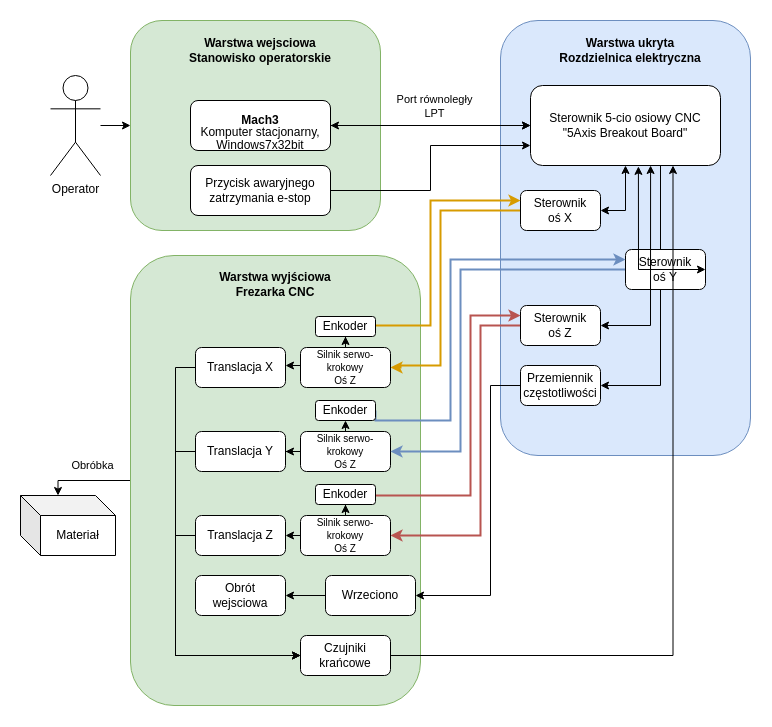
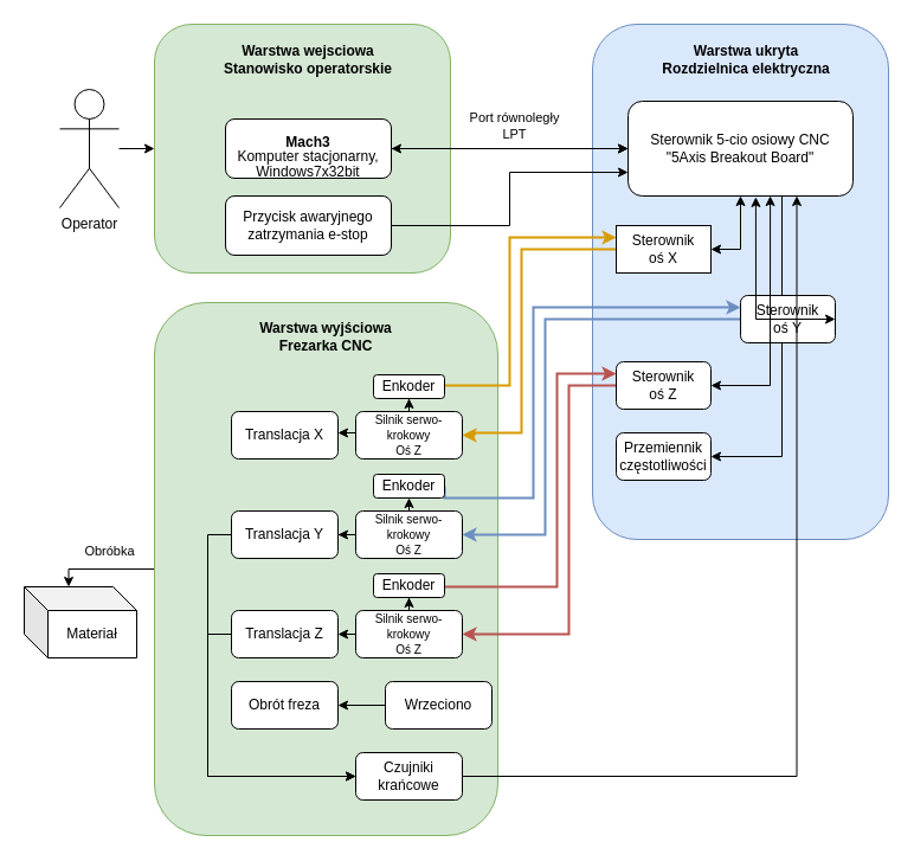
  <mxCell id="0" />
  <mxCell id="1" parent="0" />
  <mxCell id="2" value="" style="rounded=1;whiteSpace=wrap;html=1;fillColor=#d5e8d4;strokeColor=#82b366;" parent="1" vertex="1"><mxGeometry x="130" y="20" width="250" height="210" as="geometry" /></mxCell>
  <mxCell id="3" value="" style="rounded=1;whiteSpace=wrap;html=1;fillColor=#dae8fc;strokeColor=#6c8ebf;" parent="1" vertex="1"><mxGeometry x="500" y="20" width="250" height="435" as="geometry" /></mxCell>
  <mxCell id="4" style="edgeStyle=orthogonalEdgeStyle;rounded=0;orthogonalLoop=1;jettySize=auto;html=1;entryX=1;entryY=0.5;entryDx=0;entryDy=0;" parent="1" source="5" target="44" edge="1"><mxGeometry relative="1" as="geometry"><Array as="points"><mxPoint x="660" y="385" /></Array></mxGeometry></mxCell>
  <mxCell id="5" value="&lt;div&gt;Sterownik 5-cio osiowy CNC&lt;/div&gt;&lt;div&gt;&quot;5Axis Breakout Board&quot;&lt;br&gt;&lt;/div&gt;" style="rounded=1;whiteSpace=wrap;html=1;" parent="1" vertex="1"><mxGeometry x="530" y="85" width="190" height="80" as="geometry" /></mxCell>
  <mxCell id="6" style="edgeStyle=orthogonalEdgeStyle;rounded=0;orthogonalLoop=1;jettySize=auto;html=1;exitX=1;exitY=0.5;exitDx=0;exitDy=0;entryX=0;entryY=0.5;entryDx=0;entryDy=0;" parent="1" source="8" target="5" edge="1"><mxGeometry relative="1" as="geometry" /></mxCell>
  <mxCell id="7" value="Port równoległy&lt;br&gt;LPT" style="edgeLabel;html=1;align=center;verticalAlign=middle;resizable=0;points=[];" parent="6" vertex="1" connectable="0"><mxGeometry x="0.215" y="3" relative="1" as="geometry"><mxPoint x="-19" y="-17" as="offset" /></mxGeometry></mxCell>
  <mxCell id="8" value="&lt;br&gt;&lt;div&gt;&lt;b&gt;Mach3&lt;/b&gt;&lt;/div&gt;&lt;div style=&quot;line-height: 90%;&quot;&gt;Komputer stacjonarny,&lt;/div&gt;&lt;div&gt;Windows7x32bit&lt;br&gt;&lt;/div&gt;" style="rounded=1;whiteSpace=wrap;html=1;" parent="1" vertex="1"><mxGeometry x="190" y="100" width="140" height="50" as="geometry" /></mxCell>
  <mxCell id="9" value="Warstwa ukryta&lt;br&gt;Rozdzielnica elektryczna" style="text;html=1;strokeColor=none;fillColor=none;align=center;verticalAlign=middle;whiteSpace=wrap;rounded=0;fontStyle=1" parent="1" vertex="1"><mxGeometry x="530" y="35" width="200" height="30" as="geometry" /></mxCell>
  <mxCell id="10" value="Warstwa wejsciowa &lt;b&gt;&lt;br&gt;Stanowisko operatorskie&lt;br&gt;&lt;/b&gt;" style="text;html=1;strokeColor=none;fillColor=none;align=center;verticalAlign=middle;whiteSpace=wrap;rounded=0;fontStyle=1" parent="1" vertex="1"><mxGeometry x="160" y="35" width="200" height="30" as="geometry" /></mxCell>
  <mxCell id="11" value="" style="edgeStyle=orthogonalEdgeStyle;rounded=0;orthogonalLoop=1;jettySize=auto;html=1;" parent="1" source="12" target="2" edge="1"><mxGeometry relative="1" as="geometry" /></mxCell>
  <mxCell id="12" value="Operator" style="shape=umlActor;verticalLabelPosition=bottom;verticalAlign=top;html=1;outlineConnect=0;" parent="1" vertex="1"><mxGeometry x="50" y="75" width="50" height="100" as="geometry" /></mxCell>
  <mxCell id="13" value="" style="endArrow=classic;startArrow=classic;html=1;rounded=0;exitX=1;exitY=0.5;exitDx=0;exitDy=0;entryX=0;entryY=0.5;entryDx=0;entryDy=0;" parent="1" source="8" target="5" edge="1"><mxGeometry width="50" height="50" relative="1" as="geometry"><mxPoint x="400" y="295" as="sourcePoint" /><mxPoint x="450" y="245" as="targetPoint" /></mxGeometry></mxCell>
  <mxCell id="14" value="" style="edgeStyle=orthogonalEdgeStyle;rounded=0;orthogonalLoop=1;jettySize=auto;html=1;entryX=0;entryY=0;entryDx=37.5;entryDy=0;entryPerimeter=0;" parent="1" source="16" target="29" edge="1"><mxGeometry relative="1" as="geometry"><Array as="points"><mxPoint x="58" y="480" /></Array></mxGeometry></mxCell>
  <mxCell id="15" value="Obróbka" style="edgeLabel;html=1;align=center;verticalAlign=middle;resizable=0;points=[];" parent="14" vertex="1" connectable="0"><mxGeometry x="-0.108" y="3" relative="1" as="geometry"><mxPoint y="-19" as="offset" /></mxGeometry></mxCell>
  <mxCell id="16" value="" style="rounded=1;whiteSpace=wrap;html=1;fillColor=#d5e8d4;strokeColor=#82b366;" parent="1" vertex="1"><mxGeometry x="130" y="255" width="290" height="450" as="geometry" /></mxCell>
  <mxCell id="17" value="Warstwa wyjściowa&lt;br&gt;Frezarka CNC" style="text;html=1;strokeColor=none;fillColor=none;align=center;verticalAlign=middle;whiteSpace=wrap;rounded=0;fontStyle=1" parent="1" vertex="1"><mxGeometry x="175" y="269" width="200" height="30" as="geometry" /></mxCell>
  <mxCell id="18" style="edgeStyle=orthogonalEdgeStyle;rounded=0;orthogonalLoop=1;jettySize=auto;html=1;exitX=0;exitY=0.5;exitDx=0;exitDy=0;entryX=1;entryY=0.5;entryDx=0;entryDy=0;fontColor=#FFD966;fillColor=#ffe6cc;strokeColor=#d79b00;strokeWidth=2;" parent="1" source="19" target="48" edge="1"><mxGeometry relative="1" as="geometry"><Array as="points"><mxPoint x="440" y="210" /><mxPoint x="440" y="365" /><mxPoint x="400" y="365" /><mxPoint x="400" y="367" /></Array></mxGeometry></mxCell>
- <mxCell id="19" value="Sterownik&lt;br&gt;oś X" style="rounded=1;whiteSpace=wrap;html=1;" parent="1" vertex="1"><mxGeometry x="520" y="190" width="80" height="40" as="geometry" /></mxCell>
+ <mxCell id="19" value="Sterownik&lt;br&gt;oś X" style="whiteSpace=wrap;html=1;rounded=0;" parent="1" vertex="1"><mxGeometry x="520" y="190" width="80" height="40" as="geometry" /></mxCell>
  <mxCell id="20" value="" style="edgeStyle=orthogonalEdgeStyle;rounded=0;orthogonalLoop=1;jettySize=auto;html=1;" parent="1" source="21" target="30" edge="1"><mxGeometry relative="1" as="geometry" /></mxCell>
  <mxCell id="21" value="Wrzeciono" style="rounded=1;whiteSpace=wrap;html=1;" parent="1" vertex="1"><mxGeometry x="325" y="575" width="90" height="40" as="geometry" /></mxCell>
  <mxCell id="22" value="" style="edgeStyle=orthogonalEdgeStyle;rounded=0;orthogonalLoop=1;jettySize=auto;html=1;" parent="1" target="32" edge="1"><mxGeometry relative="1" as="geometry"><mxPoint x="300" y="372.029" as="sourcePoint" /><Array as="points"><mxPoint x="300" y="365" /></Array></mxGeometry></mxCell>
  <mxCell id="23" value="" style="edgeStyle=orthogonalEdgeStyle;rounded=0;orthogonalLoop=1;jettySize=auto;html=1;" parent="1" source="25" target="34" edge="1"><mxGeometry relative="1" as="geometry" /></mxCell>
  <mxCell id="24" style="edgeStyle=orthogonalEdgeStyle;rounded=0;orthogonalLoop=1;jettySize=auto;html=1;exitX=0.5;exitY=0;exitDx=0;exitDy=0;entryX=0.5;entryY=1;entryDx=0;entryDy=0;" parent="1" source="25" target="46" edge="1"><mxGeometry relative="1" as="geometry" /></mxCell>
  <mxCell id="25" value="&lt;p style=&quot;line-height: 100%;&quot;&gt;&lt;font style=&quot;font-size: 10px;&quot;&gt;Silnik serwo-krokowy&lt;br&gt;Oś Z&lt;/font&gt;&lt;/p&gt;" style="rounded=1;whiteSpace=wrap;html=1;" parent="1" vertex="1"><mxGeometry x="300" y="431" width="90" height="40" as="geometry" /></mxCell>
  <mxCell id="26" value="" style="edgeStyle=orthogonalEdgeStyle;rounded=0;orthogonalLoop=1;jettySize=auto;html=1;entryX=1;entryY=0.5;entryDx=0;entryDy=0;" parent="1" target="36" edge="1"><mxGeometry relative="1" as="geometry"><mxPoint x="300" y="535" as="sourcePoint" /></mxGeometry></mxCell>
  <mxCell id="27" style="edgeStyle=orthogonalEdgeStyle;rounded=0;orthogonalLoop=1;jettySize=auto;html=1;exitX=1;exitY=0.5;exitDx=0;exitDy=0;entryX=0;entryY=0.75;entryDx=0;entryDy=0;" parent="1" source="28" target="5" edge="1"><mxGeometry relative="1" as="geometry" /></mxCell>
  <mxCell id="28" value="Przycisk awaryjnego&lt;br&gt;zatrzymania e-stop" style="rounded=1;whiteSpace=wrap;html=1;" parent="1" vertex="1"><mxGeometry x="190" y="165" width="140" height="50" as="geometry" /></mxCell>
  <mxCell id="29" value="Materiał" style="shape=cube;whiteSpace=wrap;html=1;boundedLbl=1;backgroundOutline=1;darkOpacity=0.05;darkOpacity2=0.1;" parent="1" vertex="1"><mxGeometry x="20" y="495" width="95" height="60" as="geometry" /></mxCell>
- <mxCell id="30" value="Obrót wejsciowa" style="rounded=1;whiteSpace=wrap;html=1;" parent="1" vertex="1"><mxGeometry x="195" y="575" width="90" height="40" as="geometry" /></mxCell>
- <mxCell id="31" style="edgeStyle=orthogonalEdgeStyle;rounded=0;orthogonalLoop=1;jettySize=auto;html=1;entryX=0;entryY=0.5;entryDx=0;entryDy=0;exitX=0;exitY=0.5;exitDx=0;exitDy=0;" parent="1" source="32" target="40" edge="1"><mxGeometry relative="1" as="geometry"><mxPoint x="175" y="655" as="targetPoint" /></mxGeometry></mxCell>
+ <mxCell id="30" value="Obrót freza" style="rounded=1;whiteSpace=wrap;html=1;" parent="1" vertex="1"><mxGeometry x="195" y="575" width="90" height="40" as="geometry" /></mxCell>
  <mxCell id="32" value="Translacja X" style="rounded=1;whiteSpace=wrap;html=1;" parent="1" vertex="1"><mxGeometry x="195" y="347" width="90" height="40" as="geometry" /></mxCell>
  <mxCell id="33" style="edgeStyle=orthogonalEdgeStyle;rounded=0;orthogonalLoop=1;jettySize=auto;html=1;exitX=0;exitY=0.5;exitDx=0;exitDy=0;entryX=0;entryY=0.5;entryDx=0;entryDy=0;" parent="1" source="34" target="40" edge="1"><mxGeometry relative="1" as="geometry" /></mxCell>
  <mxCell id="34" value="Translacja Y" style="rounded=1;whiteSpace=wrap;html=1;" parent="1" vertex="1"><mxGeometry x="195" y="431" width="90" height="40" as="geometry" /></mxCell>
  <mxCell id="35" style="edgeStyle=orthogonalEdgeStyle;rounded=0;orthogonalLoop=1;jettySize=auto;html=1;exitX=0;exitY=0.5;exitDx=0;exitDy=0;entryX=0;entryY=0.5;entryDx=0;entryDy=0;" parent="1" source="36" target="40" edge="1"><mxGeometry relative="1" as="geometry" /></mxCell>
  <mxCell id="36" value="Translacja Z" style="rounded=1;whiteSpace=wrap;html=1;" parent="1" vertex="1"><mxGeometry x="195" y="515" width="90" height="40" as="geometry" /></mxCell>
  <mxCell id="37" style="edgeStyle=orthogonalEdgeStyle;rounded=0;orthogonalLoop=1;jettySize=auto;html=1;entryX=1;entryY=0.5;entryDx=0;entryDy=0;fillColor=#dae8fc;strokeColor=#6c8ebf;strokeWidth=2;" parent="1" source="38" target="25" edge="1"><mxGeometry relative="1" as="geometry"><Array as="points"><mxPoint x="460" y="269" /><mxPoint x="460" y="451" /></Array></mxGeometry></mxCell>
  <mxCell id="38" value="Sterownik&lt;br&gt;oś Y" style="rounded=1;whiteSpace=wrap;html=1;" parent="1" vertex="1"><mxGeometry x="625" y="249" width="80" height="40" as="geometry" /></mxCell>
  <mxCell id="39" style="edgeStyle=orthogonalEdgeStyle;rounded=0;orthogonalLoop=1;jettySize=auto;html=1;entryX=0.75;entryY=1;entryDx=0;entryDy=0;" parent="1" source="40" target="5" edge="1"><mxGeometry relative="1" as="geometry" /></mxCell>
  <mxCell id="40" value="Czujniki&lt;br&gt;krańcowe" style="rounded=1;whiteSpace=wrap;html=1;" parent="1" vertex="1"><mxGeometry x="300" y="635" width="90" height="40" as="geometry" /></mxCell>
  <mxCell id="41" style="edgeStyle=orthogonalEdgeStyle;rounded=0;orthogonalLoop=1;jettySize=auto;html=1;entryX=1;entryY=0.5;entryDx=0;entryDy=0;fillColor=#f8cecc;strokeColor=#b85450;strokeWidth=2;" parent="1" source="42" target="52" edge="1"><mxGeometry relative="1" as="geometry"><Array as="points"><mxPoint x="480" y="325" /><mxPoint x="480" y="535" /></Array></mxGeometry></mxCell>
  <mxCell id="42" value="Sterownik&lt;br&gt;oś Z" style="rounded=1;whiteSpace=wrap;html=1;" parent="1" vertex="1"><mxGeometry x="520" y="305" width="80" height="40" as="geometry" /></mxCell>
- <mxCell id="43" style="edgeStyle=orthogonalEdgeStyle;rounded=0;orthogonalLoop=1;jettySize=auto;html=1;exitX=0;exitY=0.5;exitDx=0;exitDy=0;entryX=1;entryY=0.5;entryDx=0;entryDy=0;" parent="1" source="44" target="21" edge="1"><mxGeometry relative="1" as="geometry"><Array as="points"><mxPoint x="490" y="385" /><mxPoint x="490" y="595" /></Array></mxGeometry></mxCell>
  <mxCell id="44" value="Przemiennik&lt;br&gt;częstotliwości" style="rounded=1;whiteSpace=wrap;html=1;" parent="1" vertex="1"><mxGeometry x="520" y="365" width="80" height="40" as="geometry" /></mxCell>
  <mxCell id="45" style="edgeStyle=orthogonalEdgeStyle;rounded=0;orthogonalLoop=1;jettySize=auto;html=1;exitX=1;exitY=0.5;exitDx=0;exitDy=0;entryX=0;entryY=0.25;entryDx=0;entryDy=0;fillColor=#dae8fc;strokeColor=#6c8ebf;strokeWidth=2;" parent="1" source="46" target="38" edge="1"><mxGeometry relative="1" as="geometry"><Array as="points"><mxPoint x="450" y="420" /><mxPoint x="450" y="259" /></Array></mxGeometry></mxCell>
  <mxCell id="46" value="Enkoder" style="rounded=1;whiteSpace=wrap;html=1;" parent="1" vertex="1"><mxGeometry x="315" y="400" width="60" height="20" as="geometry" /></mxCell>
  <mxCell id="47" style="edgeStyle=orthogonalEdgeStyle;rounded=0;orthogonalLoop=1;jettySize=auto;html=1;entryX=0.5;entryY=1;entryDx=0;entryDy=0;" parent="1" source="48" target="50" edge="1"><mxGeometry relative="1" as="geometry" /></mxCell>
  <mxCell id="48" value="&lt;p style=&quot;line-height: 100%;&quot;&gt;&lt;font style=&quot;font-size: 10px;&quot;&gt;Silnik serwo-krokowy&lt;br&gt;Oś Z&lt;/font&gt;&lt;/p&gt;" style="rounded=1;whiteSpace=wrap;html=1;" parent="1" vertex="1"><mxGeometry x="300" y="347" width="90" height="40" as="geometry" /></mxCell>
  <mxCell id="49" style="edgeStyle=orthogonalEdgeStyle;rounded=0;orthogonalLoop=1;jettySize=auto;html=1;exitX=1;exitY=0.5;exitDx=0;exitDy=0;entryX=0;entryY=0.25;entryDx=0;entryDy=0;fontColor=#FFD966;fillColor=#ffe6cc;strokeColor=#d79b00;strokeWidth=2;" parent="1" source="50" target="19" edge="1"><mxGeometry relative="1" as="geometry"><Array as="points"><mxPoint x="375" y="325" /><mxPoint x="430" y="325" /><mxPoint x="430" y="200" /></Array></mxGeometry></mxCell>
  <mxCell id="50" value="Enkoder" style="rounded=1;whiteSpace=wrap;html=1;" parent="1" vertex="1"><mxGeometry x="315" y="316" width="60" height="20" as="geometry" /></mxCell>
  <mxCell id="51" style="edgeStyle=orthogonalEdgeStyle;rounded=0;orthogonalLoop=1;jettySize=auto;html=1;entryX=0.5;entryY=1;entryDx=0;entryDy=0;" parent="1" source="52" target="54" edge="1"><mxGeometry relative="1" as="geometry" /></mxCell>
  <mxCell id="52" value="&lt;p style=&quot;line-height: 100%;&quot;&gt;&lt;font style=&quot;font-size: 10px;&quot;&gt;Silnik serwo-krokowy&lt;br&gt;Oś Z&lt;/font&gt;&lt;/p&gt;" style="rounded=1;whiteSpace=wrap;html=1;" parent="1" vertex="1"><mxGeometry x="300" y="515" width="90" height="40" as="geometry" /></mxCell>
  <mxCell id="53" style="edgeStyle=orthogonalEdgeStyle;rounded=0;orthogonalLoop=1;jettySize=auto;html=1;exitX=1;exitY=0.5;exitDx=0;exitDy=0;entryX=0;entryY=0.25;entryDx=0;entryDy=0;fillColor=#f8cecc;strokeColor=#b85450;strokeWidth=2;" parent="1" source="54" target="42" edge="1"><mxGeometry relative="1" as="geometry"><Array as="points"><mxPoint x="470" y="495" /><mxPoint x="470" y="315" /></Array></mxGeometry></mxCell>
  <mxCell id="54" value="Enkoder" style="rounded=1;whiteSpace=wrap;html=1;" parent="1" vertex="1"><mxGeometry x="315" y="484" width="60" height="20" as="geometry" /></mxCell>
  <mxCell id="55" value="" style="endArrow=classic;startArrow=classic;html=1;rounded=0;exitX=1;exitY=0.5;exitDx=0;exitDy=0;entryX=0.5;entryY=1;entryDx=0;entryDy=0;" parent="1" source="19" target="5" edge="1"><mxGeometry width="50" height="50" relative="1" as="geometry"><mxPoint x="610" y="245" as="sourcePoint" /><mxPoint x="660" y="195" as="targetPoint" /><Array as="points"><mxPoint x="625" y="210" /></Array></mxGeometry></mxCell>
  <mxCell id="56" value="" style="endArrow=classic;startArrow=classic;html=1;rounded=0;exitX=1;exitY=0.5;exitDx=0;exitDy=0;entryX=0.568;entryY=1.011;entryDx=0;entryDy=0;entryPerimeter=0;" parent="1" source="38" target="5" edge="1"><mxGeometry width="50" height="50" relative="1" as="geometry"><mxPoint x="610" y="220" as="sourcePoint" /><mxPoint x="635" y="175" as="targetPoint" /><Array as="points"><mxPoint x="638" y="269" /></Array></mxGeometry></mxCell>
  <mxCell id="57" value="" style="endArrow=classic;startArrow=classic;html=1;rounded=0;exitX=1;exitY=0.5;exitDx=0;exitDy=0;entryX=0.632;entryY=1;entryDx=0;entryDy=0;entryPerimeter=0;" parent="1" source="42" target="5" edge="1"><mxGeometry width="50" height="50" relative="1" as="geometry"><mxPoint x="620" y="230" as="sourcePoint" /><mxPoint x="645" y="185" as="targetPoint" /><Array as="points"><mxPoint x="650" y="325" /></Array></mxGeometry></mxCell>
